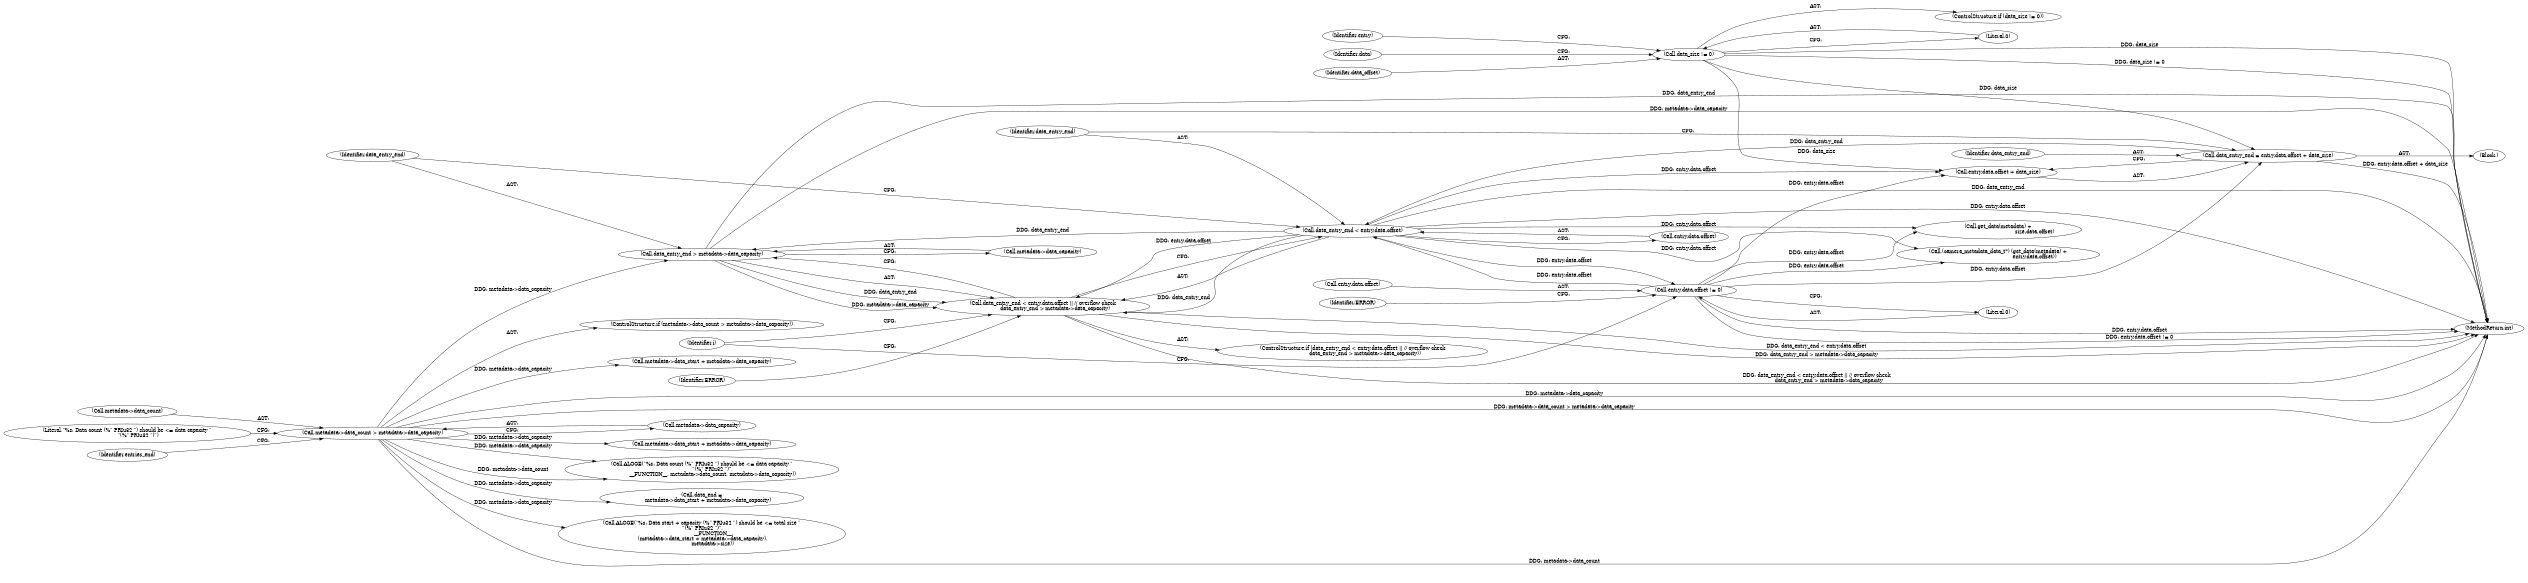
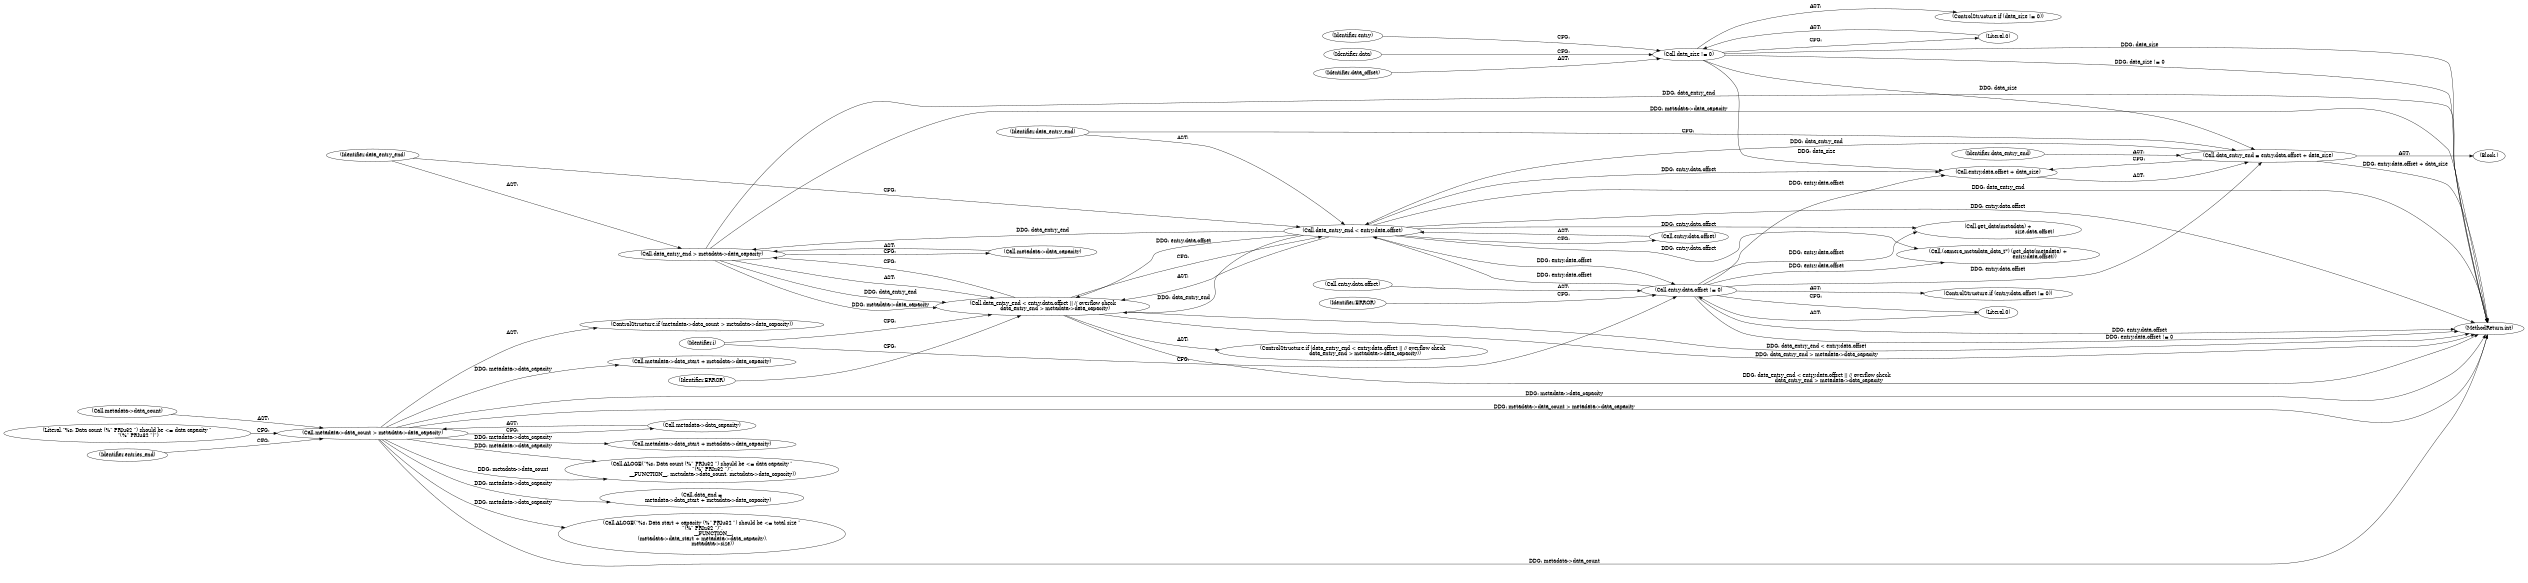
  digraph {
    rankdir=LR
    n1 [label="(Call,data_entry_end > metadata->data_capacity)"]
    n2 [label="(Call,data_entry_end < entry.data.offset || // overflow check\n                data_entry_end > metadata->data_capacity)"]
    n3 [label="(MethodReturn,int)"]
    n4 [label="(Call,metadata->data_capacity)"]
    n5 [label="(Call,data_entry_end < entry.data.offset)"]
    n6 [label="(ControlStructure,if (data_entry_end < entry.data.offset || // overflow check\n                data_entry_end > metadata->data_capacity))"]
    n7 [label="(Call,entry.data.offset != 0)"]
    n8 [label="(Call,get_data(metadata) +\n                                               size.data.offset)"]
    n9 [label="(Call,entry.data.offset + data_size)"]
    n10 [label="(Call,(camera_metadata_data_t*) (get_data(metadata) +\n                                               entry.data.offset))"]
    n11 [label="(Call,entry.data.offset)"]
    n12 [label="(Call,data_entry_end = entry.data.offset + data_size)"]
    n13 [label="(Block,)"]
    n14 [label="(Literal,0)"]
+   n15 [label="(ControlStructure,if (entry.data.offset != 0))"]
    n16 [label="(Call,data_size != 0)"]
    n17 [label="(ControlStructure,if (data_size != 0))"]
    n18 [label="(Literal,0)"]
    n19 [label="(Call,metadata->data_count > metadata->data_capacity)"]
    n20 [label="(Call,metadata->data_capacity)"]
    n21 [label="(Call,metadata->data_start + metadata->data_capacity)"]
    n22 [label="(Call,ALOGE(\"%s: Data count (%\" PRIu32 \") should be <= data capacity \"\n              \"(%\" PRIu32 \")\",\n              __FUNCTION__, metadata->data_count, metadata->data_capacity))"]
    n23 [label="(Call,data_end =\n        metadata->data_start + metadata->data_capacity)"]
    n24 [label="(Call,ALOGE(\"%s: Data start + capacity (%\" PRIu32 \") should be <= total size \"\n \"(%\" PRIu32 \")\",\n               __FUNCTION__,\n (metadata->data_start + metadata->data_capacity),\n              metadata->size))"]
    n25 [label="(ControlStructure,if (metadata->data_count > metadata->data_capacity))"]
    n26 [label="(Call,metadata->data_start + metadata->data_capacity)"]
    n27 [label="(Call,metadata->data_count)"]
    n28 [label="(Identifier,data_entry_end)"]
    n29 [label="(Identifier,data_entry_end)"]
    n30 [label="(Literal,\"%s: Data count (%\" PRIu32 \") should be <= data capacity \"\n              \"(%\" PRIu32 \")\")"]
    n31 [label="(Identifier,ERROR)"]
    n32 [label="(Identifier,data)"]
    n33 [label="(Identifier,entries_end)"]
    n34 [label="(Identifier,i)"]
    n35 [label="(Identifier,data_entry_end)"]
    n36 [label="(Identifier,data_offset)"]
    n37 [label="(Identifier,entry)"]
    n38 [label="(Call,entry.data.offset)"]
    n39 [label="(Identifier,ERROR)"]
    n1 -> n2 [label="AST: "]
    n1 -> n2 [label="DDG: data_entry_end"]
    n1 -> n2 [label="DDG: metadata->data_capacity"]
    n1 -> n3 [label="DDG: data_entry_end"]
    n1 -> n3 [label="DDG: metadata->data_capacity"]
    n1 -> n4 [label="CFG: "]
    n2 -> n1 [label="CFG: "]
    n2 -> n3 [label="DDG: data_entry_end < entry.data.offset"]
    n2 -> n3 [label="DDG: data_entry_end > metadata->data_capacity"]
    n2 -> n3 [label="DDG: data_entry_end < entry.data.offset || // overflow check\n                data_entry_end > metadata->data_capacity"]
    n2 -> n5 [label="CFG: "]
    n2 -> n6 [label="AST: "]
    n4 -> n1 [label="AST: "]
    n5 -> n1 [label="DDG: data_entry_end"]
    n5 -> n2 [label="AST: "]
    n5 -> n2 [label="DDG: data_entry_end"]
    n5 -> n2 [label="DDG: entry.data.offset"]
    n5 -> n3 [label="DDG: data_entry_end"]
    n5 -> n3 [label="DDG: entry.data.offset"]
    n5 -> n7 [label="DDG: entry.data.offset"]
    n5 -> n8 [label="DDG: entry.data.offset"]
    n5 -> n9 [label="DDG: entry.data.offset"]
    n5 -> n10 [label="DDG: entry.data.offset"]
    n5 -> n11 [label="CFG: "]
    n7 -> n3 [label="DDG: entry.data.offset"]
    n7 -> n3 [label="DDG: entry.data.offset != 0"]
    n7 -> n5 [label="DDG: entry.data.offset"]
    n7 -> n8 [label="DDG: entry.data.offset"]
    n7 -> n9 [label="DDG: entry.data.offset"]
    n7 -> n10 [label="DDG: entry.data.offset"]
    n7 -> n12 [label="DDG: entry.data.offset"]
    n7 -> n14 [label="CFG: "]
+   n7 -> n15 [label="AST: "]
    n9 -> n12 [label="AST: "]
    n11 -> n5 [label="AST: "]
    n12 -> n3 [label="DDG: entry.data.offset + data_size"]
    n12 -> n5 [label="DDG: data_entry_end"]
    n12 -> n9 [label="CFG: "]
    n12 -> n13 [label="AST: "]
    n14 -> n7 [label="AST: "]
    n16 -> n3 [label="DDG: data_size"]
    n16 -> n3 [label="DDG: data_size != 0"]
    n16 -> n9 [label="DDG: data_size"]
    n16 -> n12 [label="DDG: data_size"]
    n16 -> n17 [label="AST: "]
    n16 -> n18 [label="CFG: "]
    n18 -> n16 [label="AST: "]
-   n19 -> n1 [label="DDG: metadata->data_capacity"]
    n19 -> n3 [label="DDG: metadata->data_count > metadata->data_capacity"]
    n19 -> n3 [label="DDG: metadata->data_count"]
    n19 -> n3 [label="DDG: metadata->data_capacity"]
    n19 -> n20 [label="CFG: "]
    n19 -> n21 [label="DDG: metadata->data_capacity"]
    n19 -> n22 [label="DDG: metadata->data_count"]
    n19 -> n22 [label="DDG: metadata->data_capacity"]
    n19 -> n23 [label="DDG: metadata->data_capacity"]
    n19 -> n24 [label="DDG: metadata->data_capacity"]
    n19 -> n25 [label="AST: "]
    n19 -> n26 [label="DDG: metadata->data_capacity"]
    n20 -> n19 [label="AST: "]
    n27 -> n19 [label="AST: "]
    n28 -> n5 [label="AST: "]
    n28 -> n12 [label="CFG: "]
    n29 -> n1 [label="AST: "]
    n29 -> n5 [label="CFG: "]
    n30 -> n19 [label="CFG: "]
    n31 -> n7 [label="CFG: "]
    n32 -> n16 [label="CFG: "]
    n33 -> n19 [label="CFG: "]
    n34 -> n2 [label="CFG: "]
    n34 -> n7 [label="CFG: "]
    n35 -> n12 [label="AST: "]
    n36 -> n16 [label="AST: "]
    n37 -> n16 [label="CFG: "]
    n38 -> n7 [label="AST: "]
    n39 -> n2 [label="CFG: "]
  }
